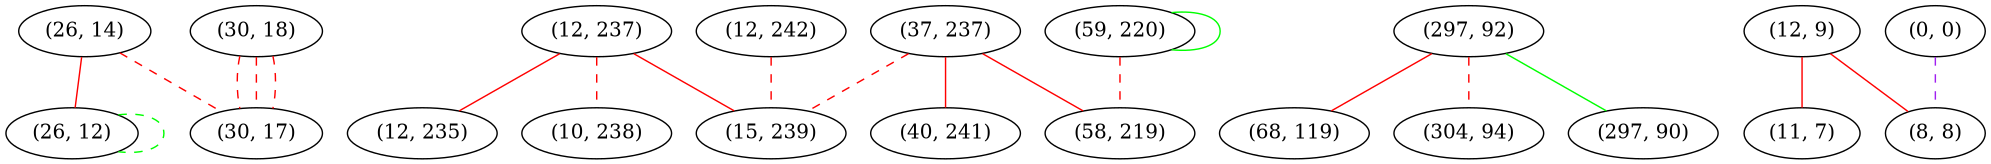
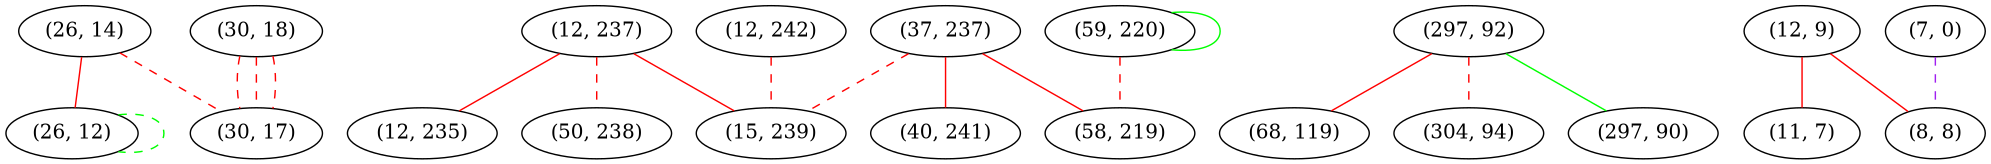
  graph {
    edge [color=red style=dashed weight=1]
    "(26, 14)"
    "(26, 12)"
    "(30, 17)"
    "(12, 237)"
    "(12, 235)"
-   "(10, 238)"
+   "(10, 238)" [label="(50, 238)"]
    "(15, 239)"
    "(37, 237)"
    "(40, 241)"
    "(58, 219)"
    "(297, 92)"
    "(68, 119)"
    "(304, 94)"
    "(297, 90)"
    "(30, 18)"
    "(12, 9)"
    "(11, 7)"
    "(8, 8)"
    "(59, 220)"
    "(12, 242)"
-   "(0, 0)"
+   "(0, 0)" [label="(7, 0)"]
    "(26, 14)" -- "(26, 12)" [style=solid]
    "(26, 14)" -- "(30, 17)"
    "(26, 12)" -- "(26, 12)" [color=green weight=2]
    "(12, 237)" -- "(12, 235)" [style=solid]
    "(12, 237)" -- "(10, 238)"
    "(12, 237)" -- "(15, 239)" [style=solid]
    "(37, 237)" -- "(15, 239)"
    "(37, 237)" -- "(40, 241)" [style=solid]
    "(37, 237)" -- "(58, 219)" [style=solid]
    "(297, 92)" -- "(68, 119)" [style=solid]
    "(297, 92)" -- "(304, 94)"
    "(297, 92)" -- "(297, 90)" [color=green style=solid]
    "(30, 18)" -- "(30, 17)"
    "(30, 18)" -- "(30, 17)"
    "(30, 18)" -- "(30, 17)"
    "(12, 9)" -- "(11, 7)" [style=solid]
    "(12, 9)" -- "(8, 8)" [style=solid]
    "(59, 220)" -- "(58, 219)"
    "(59, 220)" -- "(59, 220)" [color=green style=solid weight=2]
    "(12, 242)" -- "(15, 239)"
    "(0, 0)" -- "(8, 8)" [color=purple weight=4]
  }
